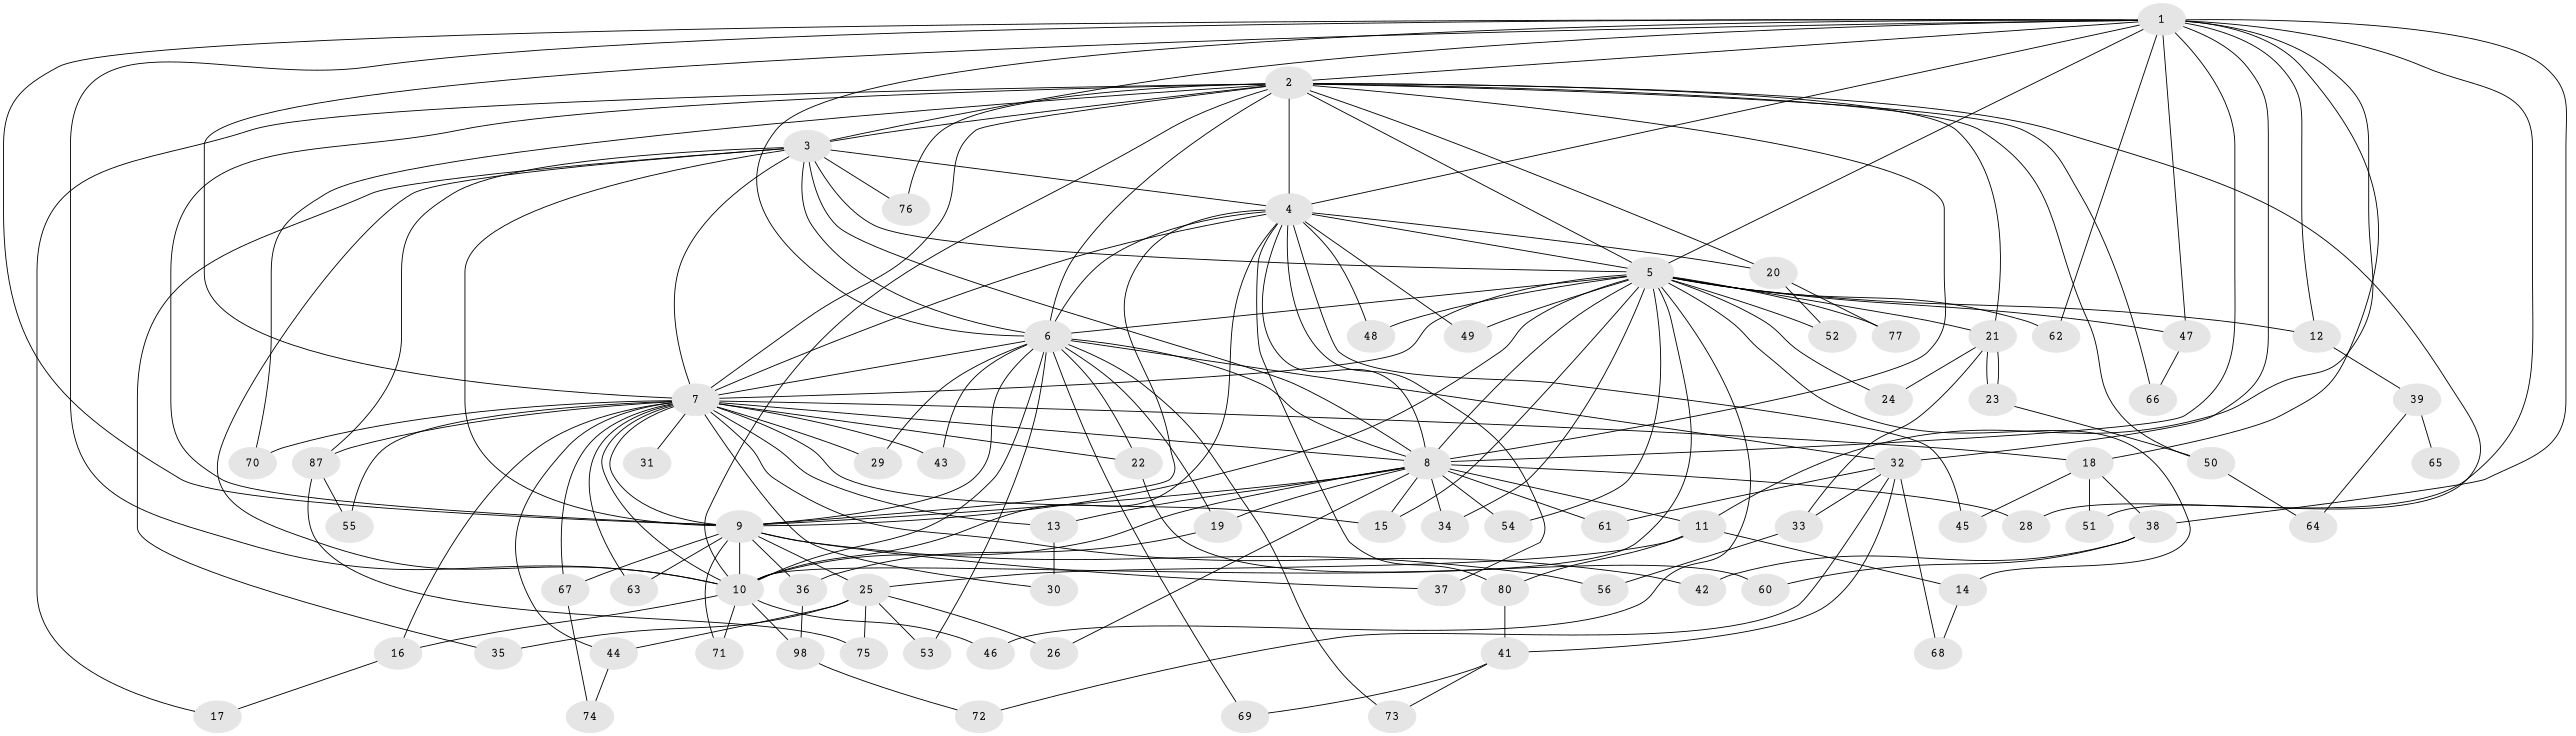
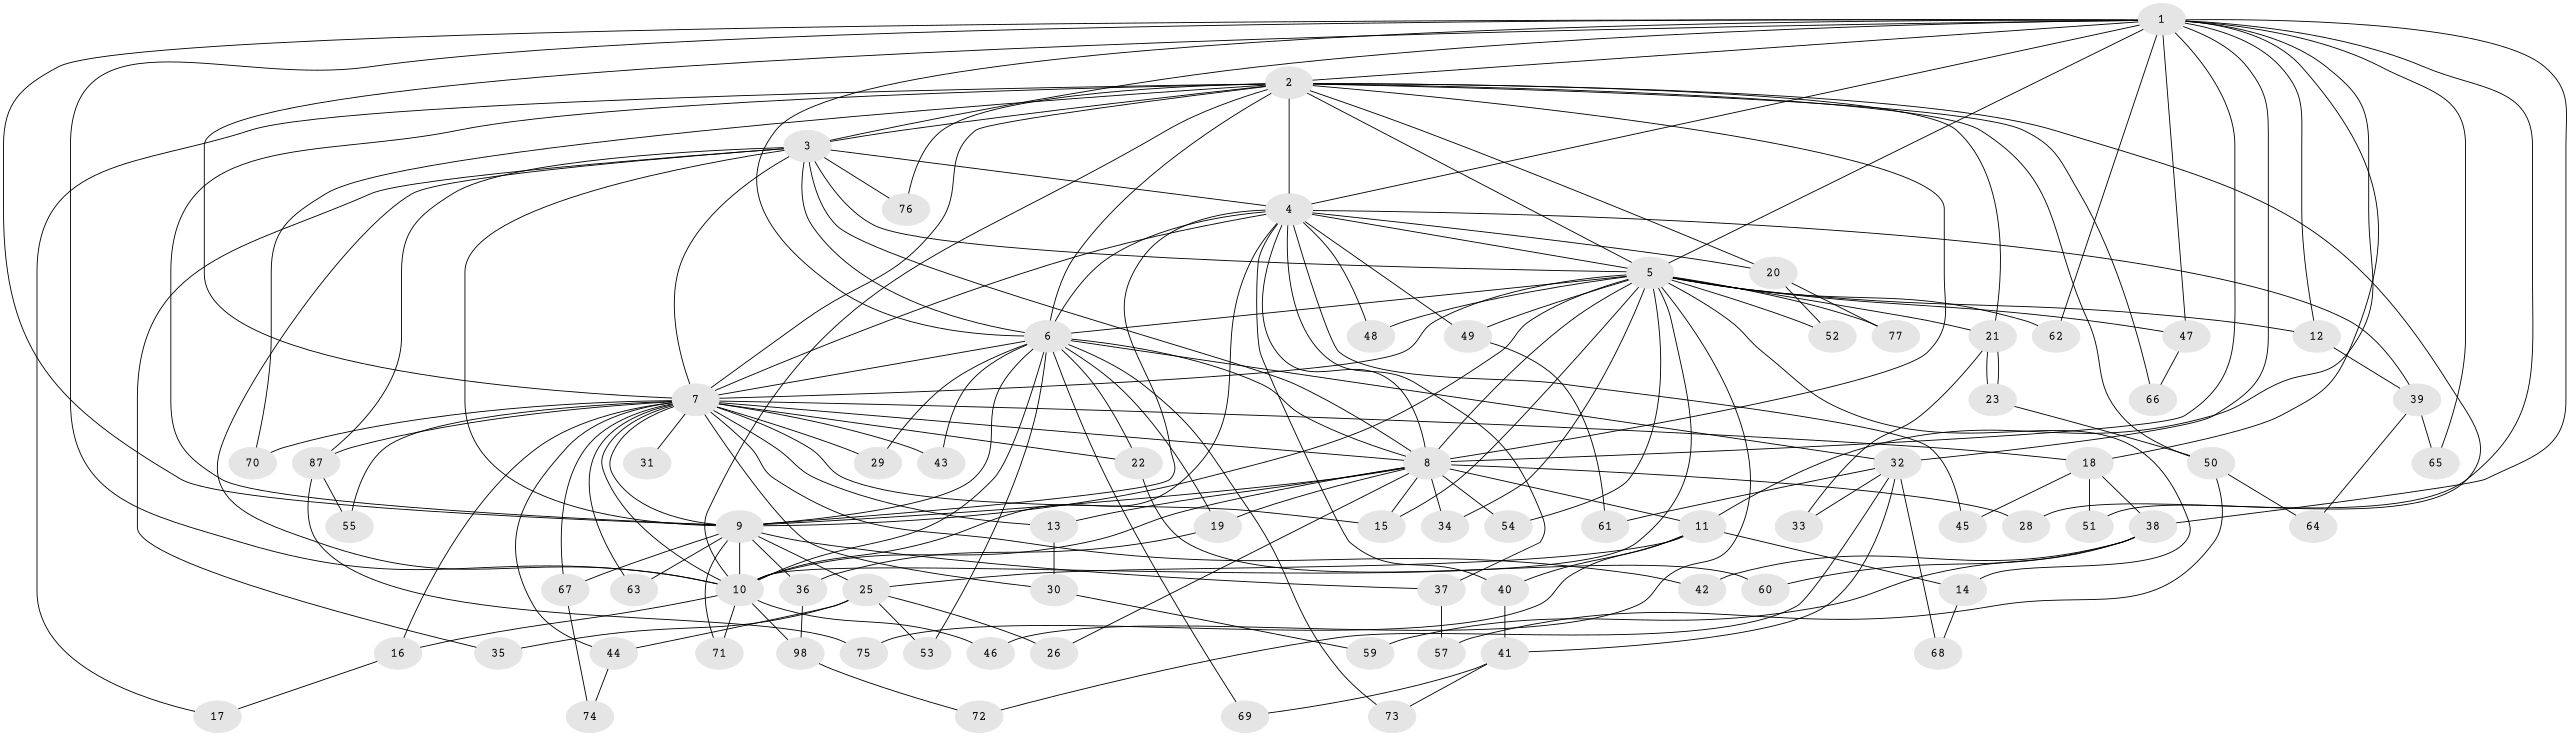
  graph {
    fontname="Courier Prime"
    node [color=gray90 fontname="Courier Prime" style=filled]
    edge [fontname="Courier Prime"]
    1
    2
    3
    4
    5
    6
    7
    8
    9
    10
    11
    12
    18
    28
    32
    38
    47
    62
    65
    17
    20
    21
    50
    51
    66
    70
    76
    n28 [label=87]
    35
    37
    39
-   40 [label=80]
+   40
    45
    48
    49
    14
-   24
    34
    46
    52
    54
    77
    15
    19
    22
    29
    43
    53
    69
    73
    31
    13
    16
    30
    42
    44
    55
    63
    67
    26
    61
    25
    36
-   56
    71
    n66 [label=98]
    75
    68
    33
    41
    72
    60
+   59
    23
+   57
    64
    74
    1 -- 2
    1 -- 3
    1 -- 4
    1 -- 5
    1 -- 6
    1 -- 7
    1 -- 8
    1 -- 9
    1 -- 10
    1 -- 11
    1 -- 12
    1 -- 18
    1 -- 28
    1 -- 32
    1 -- 38
    1 -- 47
    1 -- 62
+   1 -- 65
    2 -- 3
    2 -- 4
    2 -- 5
    2 -- 6
    2 -- 7
    2 -- 8
    2 -- 9
    2 -- 10
    2 -- 17
    2 -- 20
    2 -- 21
    2 -- 50
    2 -- 51
    2 -- 66
    2 -- 70
    2 -- 76
    3 -- 4
    3 -- 5
    3 -- 6
    3 -- 7
    3 -- 8
    3 -- 9
    3 -- 10
    3 -- 76
    3 -- n28
    3 -- 35
    4 -- 5
    4 -- 6
    4 -- 7
    4 -- 8
    4 -- 9
    4 -- 10
    4 -- 20
    4 -- 37
+   4 -- 39
    4 -- 40
    4 -- 45
    4 -- 48
    4 -- 49
    5 -- 6
    5 -- 7
    5 -- 8
    5 -- 9
    5 -- 10
    5 -- 12
    5 -- 47
    5 -- 62
    5 -- 21
    5 -- 48
    5 -- 49
    5 -- 14
-   5 -- 24
    5 -- 34
    5 -- 46
    5 -- 52
    5 -- 54
    5 -- 77
    5 -- 15
    6 -- 7
    6 -- 8
    6 -- 9
    6 -- 10
    6 -- 32
    6 -- 19
    6 -- 22
    6 -- 29
    6 -- 43
    6 -- 53
    6 -- 69
    6 -- 73
    7 -- 8
    7 -- 9
    7 -- 10
    7 -- 18
    7 -- 70
    7 -- n28
    7 -- 15
    7 -- 22
    7 -- 29
    7 -- 43
    7 -- 31
    7 -- 13
    7 -- 16
    7 -- 30
    7 -- 42
    7 -- 44
    7 -- 55
    7 -- 63
    7 -- 67
    8 -- 9
    8 -- 10
    8 -- 11
    8 -- 28
    8 -- 34
    8 -- 54
    8 -- 15
    8 -- 19
    8 -- 13
    8 -- 26
-   8 -- 61
+   49 -- 61
    9 -- 10
    9 -- 37
    9 -- 63
    9 -- 67
    9 -- 25
    9 -- 36
-   9 -- 56
    9 -- 71
    10 -- 46
    10 -- 16
    10 -- 71
    10 -- n66
    11 -- 40
    11 -- 14
    11 -- 25
-   25 -- 75
+   11 -- 75
    12 -- 39
    18 -- 38
    18 -- 51
    18 -- 45
    32 -- 61
    32 -- 68
    32 -- 33
    32 -- 41
    32 -- 72
    38 -- 42
    38 -- 60
+   38 -- 59
    47 -- 66
    20 -- 52
    20 -- 77
-   21 -- 24
    21 -- 33
    21 -- 23
    21 -- 23
+   50 -- 57
    50 -- 64
    n28 -- 55
    n28 -- 75
+   37 -- 57
    39 -- 65
    39 -- 64
    40 -- 41
    14 -- 68
    19 -- 36
    22 -- 60
    13 -- 30
    16 -- 17
+   30 -- 59
    44 -- 74
    67 -- 74
    25 -- 35
    25 -- 53
    25 -- 44
    25 -- 26
    36 -- n66
    n66 -- 72
-   33 -- 56
    41 -- 69
    41 -- 73
    23 -- 50
  }
